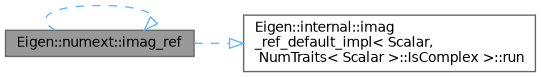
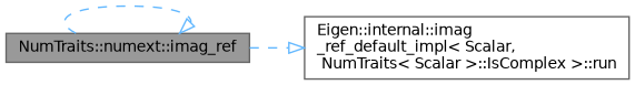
  digraph {
    rankdir=LR
    node [fontname=Helvetica fontsize=10 shape=box style=filled]
    edge [color=steelblue1 fontname=Helvetica fontsize=10 labelfontname=Helvetica labelfontsize=10 style=dashed arrowhead=onormal]
-   n1 [color=gray40 fillcolor=grey60 fontcolor=black height=0.2 label="Eigen::numext::imag_ref" width=0.4]
+   n1 [color=gray40 fillcolor=grey60 fontcolor=black height=0.2 label="NumTraits::numext::imag_ref" width=0.4]
    n2 [color=grey40 fillcolor=white height=0.2 label="Eigen::internal::imag\l_ref_default_impl\< Scalar,\l NumTraits\< Scalar \>::IsComplex \>::run" width=0.4]
    n1 -> n1
    n1 -> n2
  }
